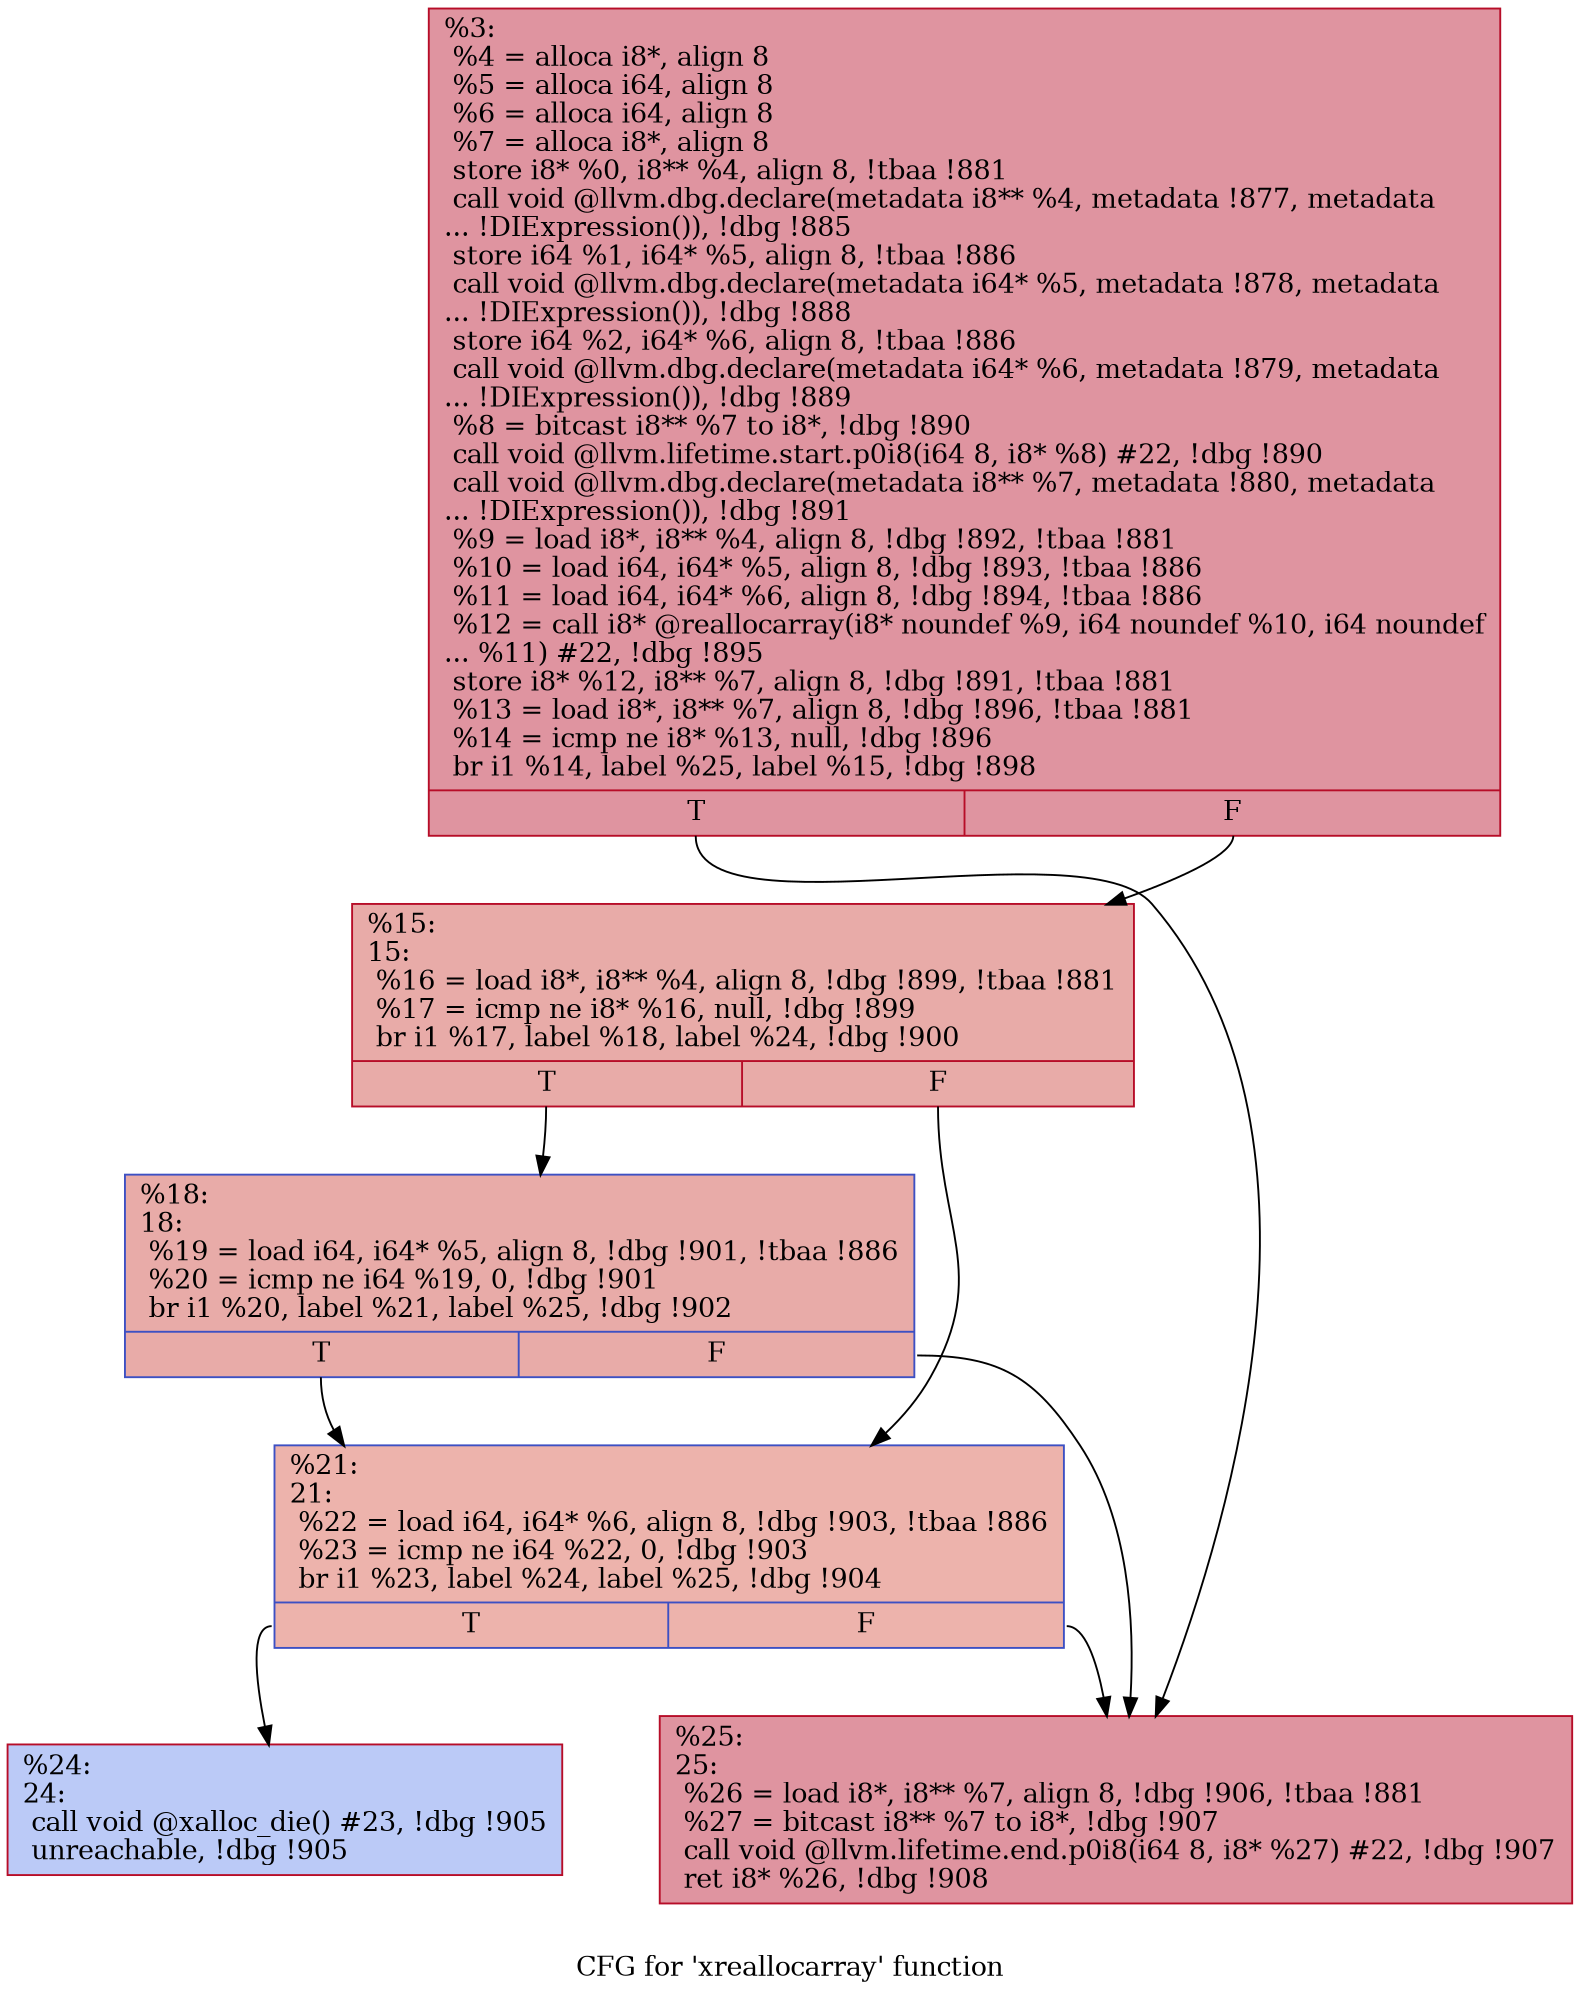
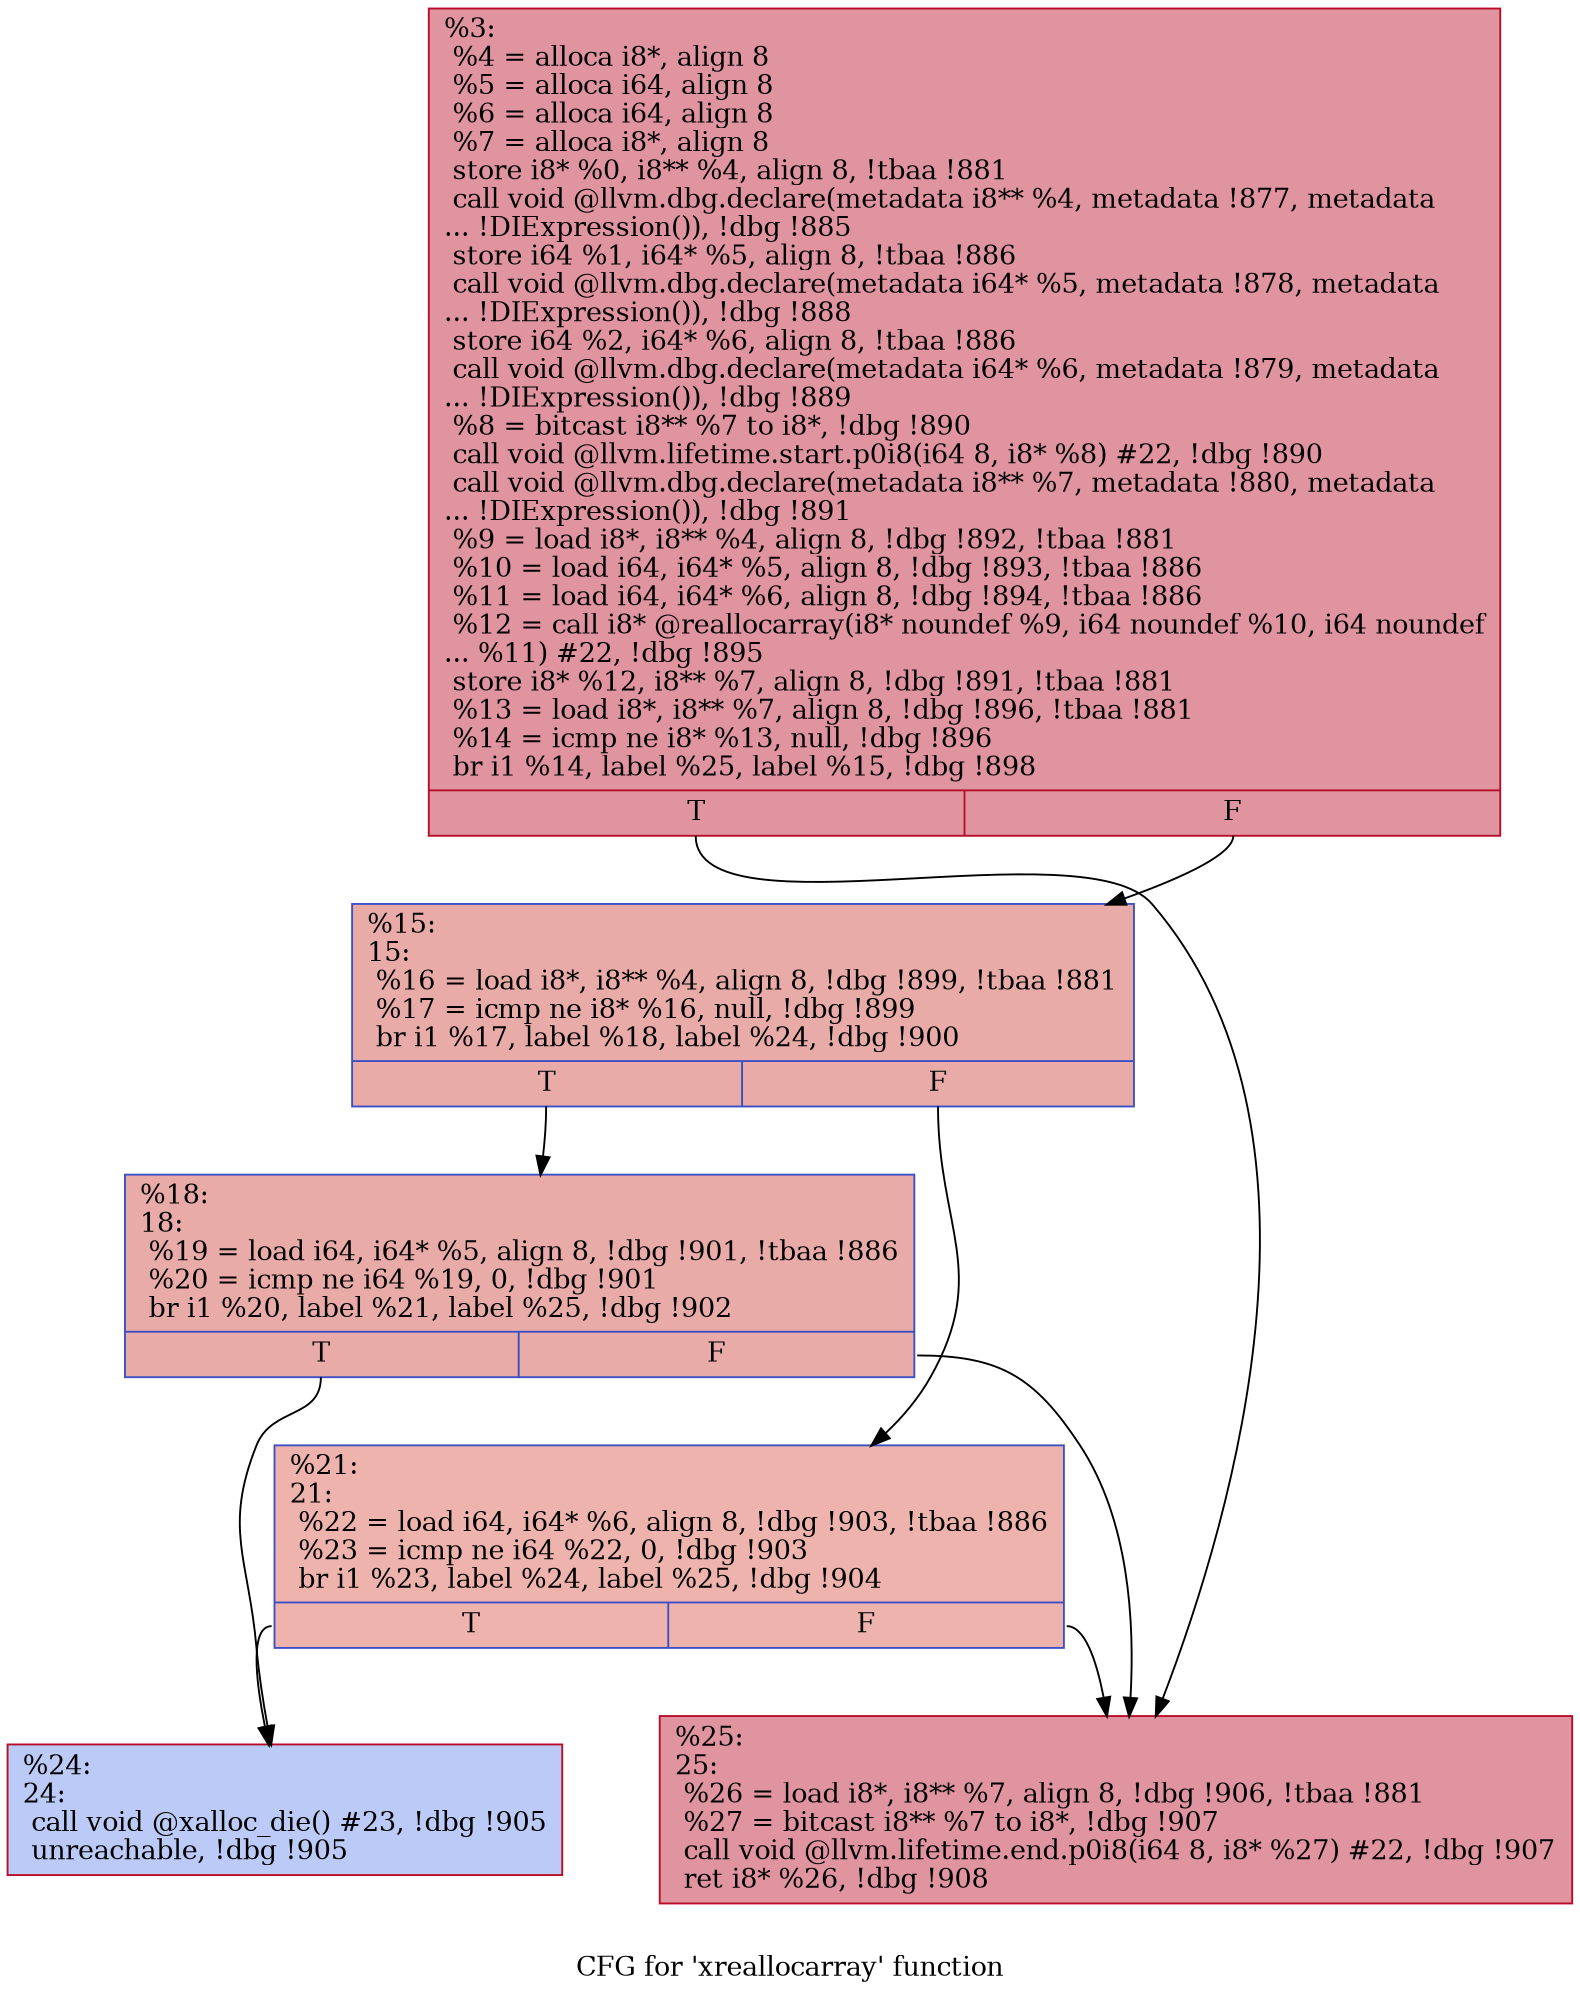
  digraph {
    label="CFG for 'xreallocarray' function"
    node [color="#b70d28ff" fillcolor="#b70d2870" shape=record style=filled]
    edge [tailport=s0]
    n1 [label="{%3:\l  %4 = alloca i8*, align 8\l  %5 = alloca i64, align 8\l  %6 = alloca i64, align 8\l  %7 = alloca i8*, align 8\l  store i8* %0, i8** %4, align 8, !tbaa !881\l  call void @llvm.dbg.declare(metadata i8** %4, metadata !877, metadata\l... !DIExpression()), !dbg !885\l  store i64 %1, i64* %5, align 8, !tbaa !886\l  call void @llvm.dbg.declare(metadata i64* %5, metadata !878, metadata\l... !DIExpression()), !dbg !888\l  store i64 %2, i64* %6, align 8, !tbaa !886\l  call void @llvm.dbg.declare(metadata i64* %6, metadata !879, metadata\l... !DIExpression()), !dbg !889\l  %8 = bitcast i8** %7 to i8*, !dbg !890\l  call void @llvm.lifetime.start.p0i8(i64 8, i8* %8) #22, !dbg !890\l  call void @llvm.dbg.declare(metadata i8** %7, metadata !880, metadata\l... !DIExpression()), !dbg !891\l  %9 = load i8*, i8** %4, align 8, !dbg !892, !tbaa !881\l  %10 = load i64, i64* %5, align 8, !dbg !893, !tbaa !886\l  %11 = load i64, i64* %6, align 8, !dbg !894, !tbaa !886\l  %12 = call i8* @reallocarray(i8* noundef %9, i64 noundef %10, i64 noundef\l... %11) #22, !dbg !895\l  store i8* %12, i8** %7, align 8, !dbg !891, !tbaa !881\l  %13 = load i8*, i8** %7, align 8, !dbg !896, !tbaa !881\l  %14 = icmp ne i8* %13, null, !dbg !896\l  br i1 %14, label %25, label %15, !dbg !898\l|{<s0>T|<s1>F}}"]
    n2 [label="{%25:\l25:                                               \l  %26 = load i8*, i8** %7, align 8, !dbg !906, !tbaa !881\l  %27 = bitcast i8** %7 to i8*, !dbg !907\l  call void @llvm.lifetime.end.p0i8(i64 8, i8* %27) #22, !dbg !907\l  ret i8* %26, !dbg !908\l}"]
-   n3 [fillcolor="#cc403a70" label="{%15:\l15:                                               \l  %16 = load i8*, i8** %4, align 8, !dbg !899, !tbaa !881\l  %17 = icmp ne i8* %16, null, !dbg !899\l  br i1 %17, label %18, label %24, !dbg !900\l|{<s0>T|<s1>F}}"]
+   n3 [color="#3d50c3ff" fillcolor="#cc403a70" label="{%15:\l15:                                               \l  %16 = load i8*, i8** %4, align 8, !dbg !899, !tbaa !881\l  %17 = icmp ne i8* %16, null, !dbg !899\l  br i1 %17, label %18, label %24, !dbg !900\l|{<s0>T|<s1>F}}"]
    n4 [color="#3d50c3ff" fillcolor="#cc403a70" label="{%18:\l18:                                               \l  %19 = load i64, i64* %5, align 8, !dbg !901, !tbaa !886\l  %20 = icmp ne i64 %19, 0, !dbg !901\l  br i1 %20, label %21, label %25, !dbg !902\l|{<s0>T|<s1>F}}"]
    n5 [color="#3d50c3ff" fillcolor="#d6524470" label="{%21:\l21:                                               \l  %22 = load i64, i64* %6, align 8, !dbg !903, !tbaa !886\l  %23 = icmp ne i64 %22, 0, !dbg !903\l  br i1 %23, label %24, label %25, !dbg !904\l|{<s0>T|<s1>F}}"]
    n6 [fillcolor="#6687ed70" label="{%24:\l24:                                               \l  call void @xalloc_die() #23, !dbg !905\l  unreachable, !dbg !905\l}"]
    n1 -> n2
    n1 -> n3 [tailport=s1]
    n3 -> n4
    n3 -> n5 [tailport=s1]
    n4 -> n2 [tailport=s1]
-   n4 -> n5
+   n4 -> n6
    n5 -> n2 [tailport=s1]
    n5 -> n6
  }
